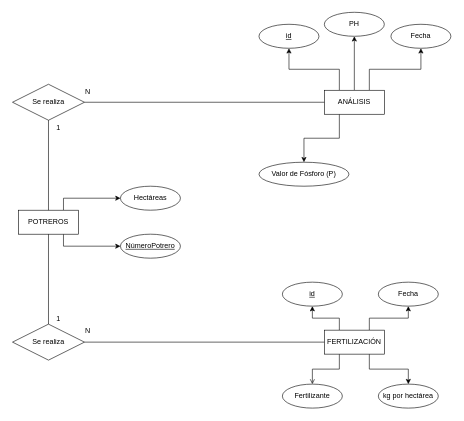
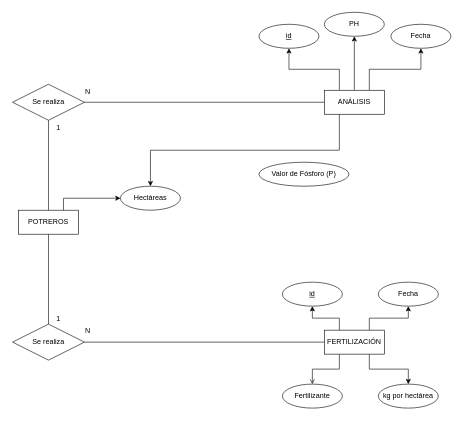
  <mxCell id="0" />
  <mxCell id="1" parent="0" />
- <mxCell id="2" style="edgeStyle=orthogonalEdgeStyle;rounded=0;orthogonalLoop=1;jettySize=auto;html=1;exitX=0.75;exitY=1;exitDx=0;exitDy=0;entryX=0;entryY=0.5;entryDx=0;entryDy=0;" edge="1" parent="1" source="4" target="25"><mxGeometry relative="1" as="geometry" /></mxCell>
  <mxCell id="3" style="edgeStyle=orthogonalEdgeStyle;rounded=0;orthogonalLoop=1;jettySize=auto;html=1;exitX=0.75;exitY=0;exitDx=0;exitDy=0;entryX=0;entryY=0.5;entryDx=0;entryDy=0;" edge="1" parent="1" source="4" target="26"><mxGeometry relative="1" as="geometry" /></mxCell>
  <mxCell id="4" value="POTREROS" style="whiteSpace=wrap;html=1;align=center;" vertex="1" parent="1"><mxGeometry x="30" y="350" width="100" height="40" as="geometry" /></mxCell>
  <mxCell id="5" style="edgeStyle=orthogonalEdgeStyle;rounded=0;orthogonalLoop=1;jettySize=auto;html=1;exitX=0.25;exitY=0;exitDx=0;exitDy=0;entryX=0.5;entryY=1;entryDx=0;entryDy=0;" edge="1" parent="1" source="9" target="27"><mxGeometry relative="1" as="geometry" /></mxCell>
  <mxCell id="6" style="edgeStyle=orthogonalEdgeStyle;rounded=0;orthogonalLoop=1;jettySize=auto;html=1;exitX=0.75;exitY=0;exitDx=0;exitDy=0;entryX=0.5;entryY=1;entryDx=0;entryDy=0;" edge="1" parent="1" source="9" target="28"><mxGeometry relative="1" as="geometry" /></mxCell>
- <mxCell id="7" style="edgeStyle=orthogonalEdgeStyle;rounded=0;orthogonalLoop=1;jettySize=auto;html=1;exitX=0.25;exitY=1;exitDx=0;exitDy=0;entryX=0.5;entryY=0;entryDx=0;entryDy=0;" edge="1" parent="1" source="9" target="29"><mxGeometry relative="1" as="geometry" /></mxCell>
+ <mxCell id="7" style="edgeStyle=orthogonalEdgeStyle;rounded=0;orthogonalLoop=1;jettySize=auto;html=1;exitX=0.25;exitY=1;exitDx=0;exitDy=0;" edge="1" parent="1" source="9" target="26"><mxGeometry relative="1" as="geometry" /></mxCell>
  <mxCell id="8" style="edgeStyle=orthogonalEdgeStyle;rounded=0;orthogonalLoop=1;jettySize=auto;html=1;exitX=0.5;exitY=0;exitDx=0;exitDy=0;entryX=0.5;entryY=1;entryDx=0;entryDy=0;" edge="1" parent="1" source="9" target="34"><mxGeometry relative="1" as="geometry" /></mxCell>
  <mxCell id="9" value="ANÁLISIS" style="whiteSpace=wrap;html=1;align=center;" vertex="1" parent="1"><mxGeometry x="540" y="150" width="100" height="40" as="geometry" /></mxCell>
  <mxCell id="10" style="edgeStyle=orthogonalEdgeStyle;rounded=0;orthogonalLoop=1;jettySize=auto;html=1;exitX=0.25;exitY=0;exitDx=0;exitDy=0;entryX=0.5;entryY=1;entryDx=0;entryDy=0;" edge="1" parent="1" source="14" target="30"><mxGeometry relative="1" as="geometry" /></mxCell>
  <mxCell id="11" style="edgeStyle=orthogonalEdgeStyle;rounded=0;orthogonalLoop=1;jettySize=auto;html=1;exitX=0.75;exitY=0;exitDx=0;exitDy=0;entryX=0.5;entryY=1;entryDx=0;entryDy=0;" edge="1" parent="1" source="14" target="31"><mxGeometry relative="1" as="geometry" /></mxCell>
  <mxCell id="12" style="edgeStyle=orthogonalEdgeStyle;rounded=0;orthogonalLoop=1;jettySize=auto;html=1;exitX=0.75;exitY=1;exitDx=0;exitDy=0;entryX=0.5;entryY=0;entryDx=0;entryDy=0;" edge="1" parent="1" source="14" target="33"><mxGeometry relative="1" as="geometry" /></mxCell>
  <mxCell id="13" style="edgeStyle=orthogonalEdgeStyle;rounded=0;orthogonalLoop=1;jettySize=auto;html=1;exitX=0.25;exitY=1;exitDx=0;exitDy=0;entryX=0.5;entryY=0;entryDx=0;entryDy=0;endArrow=open;" edge="1" parent="1" source="14" target="32"><mxGeometry relative="1" as="geometry" /></mxCell>
  <mxCell id="14" value="FERTILIZACIÓN" style="whiteSpace=wrap;html=1;align=center;" vertex="1" parent="1"><mxGeometry x="540" y="550" width="100" height="40" as="geometry" /></mxCell>
  <mxCell id="15" value="Se realiza" style="shape=rhombus;perimeter=rhombusPerimeter;whiteSpace=wrap;html=1;align=center;" vertex="1" parent="1"><mxGeometry x="20" y="140" width="120" height="60" as="geometry" /></mxCell>
  <mxCell id="16" value="Se realiza" style="shape=rhombus;perimeter=rhombusPerimeter;whiteSpace=wrap;html=1;align=center;" vertex="1" parent="1"><mxGeometry x="20" y="540" width="120" height="60" as="geometry" /></mxCell>
  <mxCell id="17" value="" style="endArrow=none;html=1;rounded=0;exitX=0.5;exitY=0;exitDx=0;exitDy=0;entryX=0.5;entryY=1;entryDx=0;entryDy=0;" edge="1" parent="1" source="4" target="15"><mxGeometry relative="1" as="geometry"><mxPoint x="130" y="280" as="sourcePoint" /><mxPoint x="290" y="280" as="targetPoint" /></mxGeometry></mxCell>
  <mxCell id="18" value="1" style="resizable=0;html=1;align=right;verticalAlign=bottom;" connectable="0" vertex="1" parent="17"><mxGeometry x="1" relative="1" as="geometry"><mxPoint x="20" y="20" as="offset" /></mxGeometry></mxCell>
  <mxCell id="19" value="" style="endArrow=none;html=1;rounded=0;entryX=1;entryY=0.5;entryDx=0;entryDy=0;exitX=0;exitY=0.5;exitDx=0;exitDy=0;" edge="1" parent="1" source="9" target="15"><mxGeometry relative="1" as="geometry"><mxPoint x="260" y="200" as="sourcePoint" /><mxPoint x="420" y="200" as="targetPoint" /></mxGeometry></mxCell>
  <mxCell id="20" value="N" style="resizable=0;html=1;align=right;verticalAlign=bottom;" connectable="0" vertex="1" parent="19"><mxGeometry x="1" relative="1" as="geometry"><mxPoint x="10" y="-10" as="offset" /></mxGeometry></mxCell>
  <mxCell id="21" value="" style="endArrow=none;html=1;rounded=0;exitX=0.5;exitY=1;exitDx=0;exitDy=0;entryX=0.5;entryY=0;entryDx=0;entryDy=0;" edge="1" parent="1" source="4" target="16"><mxGeometry relative="1" as="geometry"><mxPoint x="270" y="570" as="sourcePoint" /><mxPoint x="270" y="420" as="targetPoint" /></mxGeometry></mxCell>
  <mxCell id="22" value="1" style="resizable=0;html=1;align=right;verticalAlign=bottom;" connectable="0" vertex="1" parent="21"><mxGeometry x="1" relative="1" as="geometry"><mxPoint x="20" as="offset" /></mxGeometry></mxCell>
  <mxCell id="23" value="" style="endArrow=none;html=1;rounded=0;entryX=1;entryY=0.5;entryDx=0;entryDy=0;exitX=0;exitY=0.5;exitDx=0;exitDy=0;" edge="1" parent="1" source="14" target="16"><mxGeometry relative="1" as="geometry"><mxPoint x="560" y="580" as="sourcePoint" /><mxPoint x="160" y="580" as="targetPoint" /></mxGeometry></mxCell>
  <mxCell id="24" value="N" style="resizable=0;html=1;align=right;verticalAlign=bottom;" connectable="0" vertex="1" parent="23"><mxGeometry x="1" relative="1" as="geometry"><mxPoint x="10" y="-10" as="offset" /></mxGeometry></mxCell>
- <mxCell id="25" value="NúmeroPotrero" style="ellipse;whiteSpace=wrap;html=1;align=center;fontStyle=4;" vertex="1" parent="1"><mxGeometry x="200" y="390" width="100" height="40" as="geometry" /></mxCell>
  <mxCell id="26" value="Hectáreas" style="ellipse;whiteSpace=wrap;html=1;align=center;" vertex="1" parent="1"><mxGeometry x="200" y="310" width="100" height="40" as="geometry" /></mxCell>
  <mxCell id="27" value="id" style="ellipse;whiteSpace=wrap;html=1;align=center;fontStyle=4;" vertex="1" parent="1"><mxGeometry x="431" y="40" width="100" height="40" as="geometry" /></mxCell>
  <mxCell id="28" value="Fecha" style="ellipse;whiteSpace=wrap;html=1;align=center;" vertex="1" parent="1"><mxGeometry x="651" y="40" width="100" height="40" as="geometry" /></mxCell>
  <mxCell id="29" value="Valor de Fósforo (P)" style="ellipse;whiteSpace=wrap;html=1;align=center;" vertex="1" parent="1"><mxGeometry x="431" y="270" width="150" height="40" as="geometry" /></mxCell>
  <mxCell id="30" value="id" style="ellipse;whiteSpace=wrap;html=1;align=center;fontStyle=4;" vertex="1" parent="1"><mxGeometry x="470" y="470" width="100" height="40" as="geometry" /></mxCell>
  <mxCell id="31" value="Fecha" style="ellipse;whiteSpace=wrap;html=1;align=center;" vertex="1" parent="1"><mxGeometry x="630" y="470" width="100" height="40" as="geometry" /></mxCell>
  <mxCell id="32" value="Fertilizante" style="ellipse;whiteSpace=wrap;html=1;align=center;" vertex="1" parent="1"><mxGeometry x="470" y="640" width="100" height="40" as="geometry" /></mxCell>
  <mxCell id="33" value="kg por hectárea" style="ellipse;whiteSpace=wrap;html=1;align=center;" vertex="1" parent="1"><mxGeometry x="630" y="640" width="100" height="40" as="geometry" /></mxCell>
  <mxCell id="34" value="PH" style="ellipse;whiteSpace=wrap;html=1;align=center;" vertex="1" parent="1"><mxGeometry x="540" y="20" width="100" height="40" as="geometry" /></mxCell>
